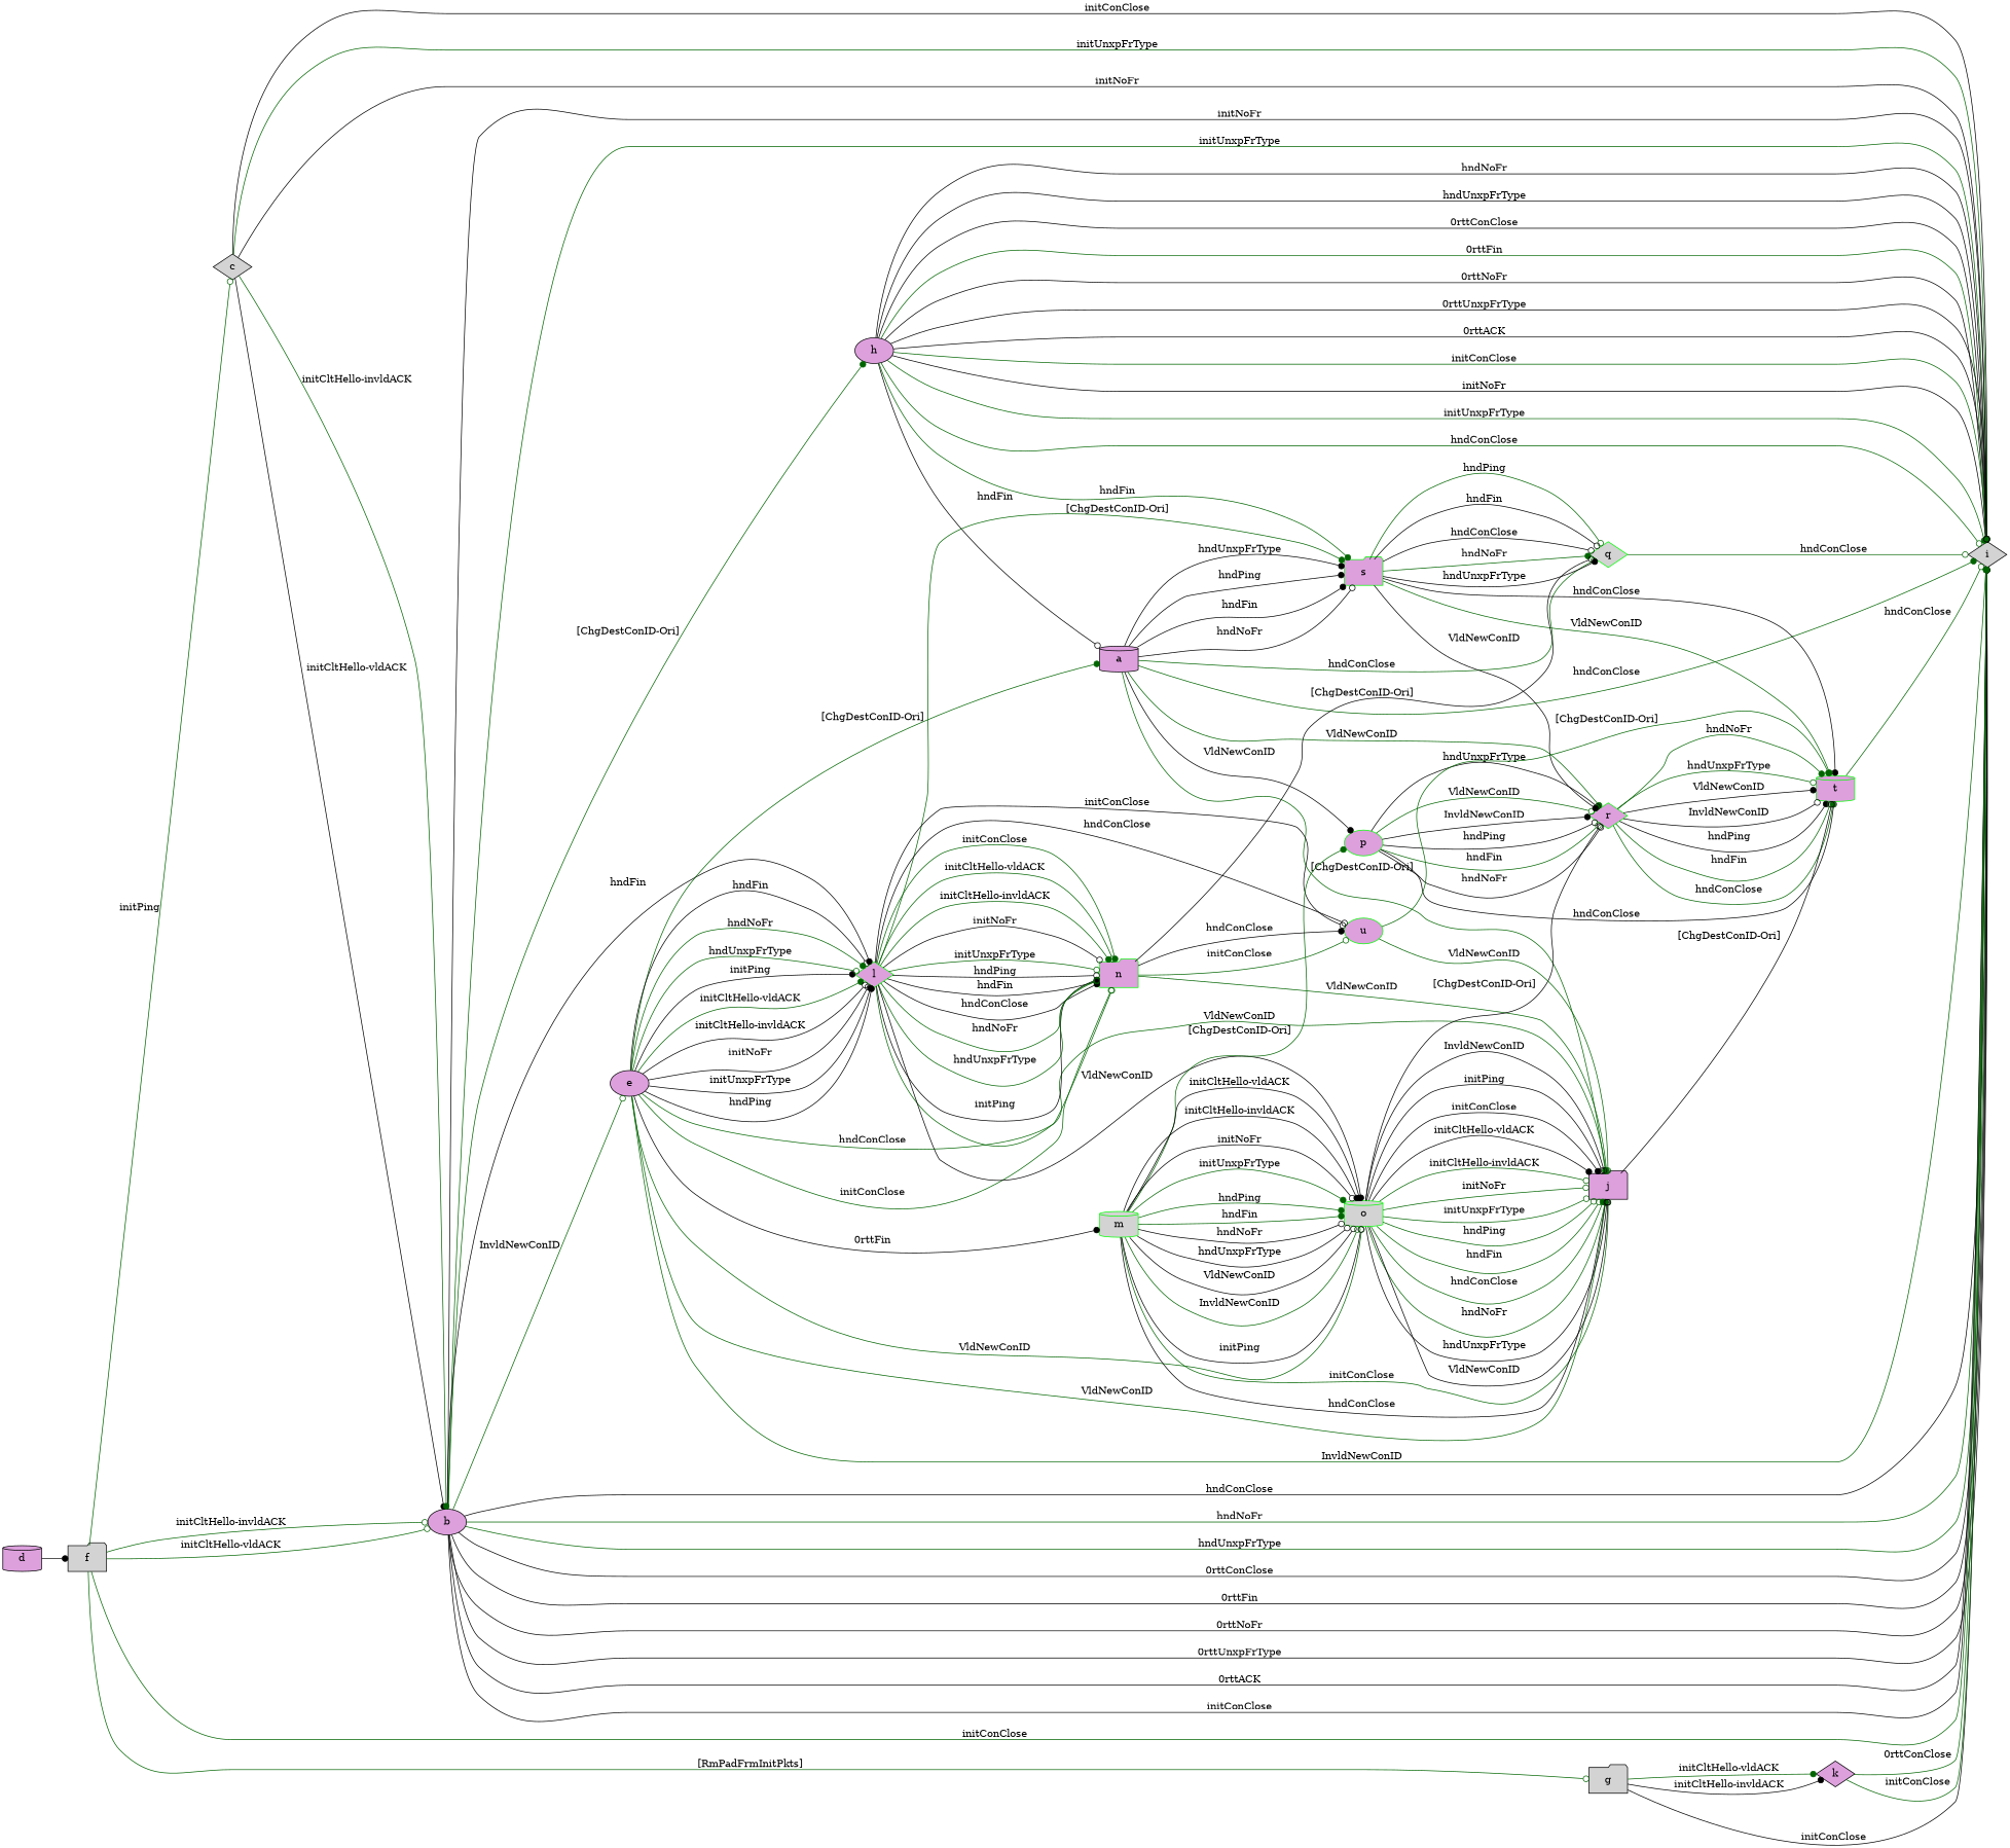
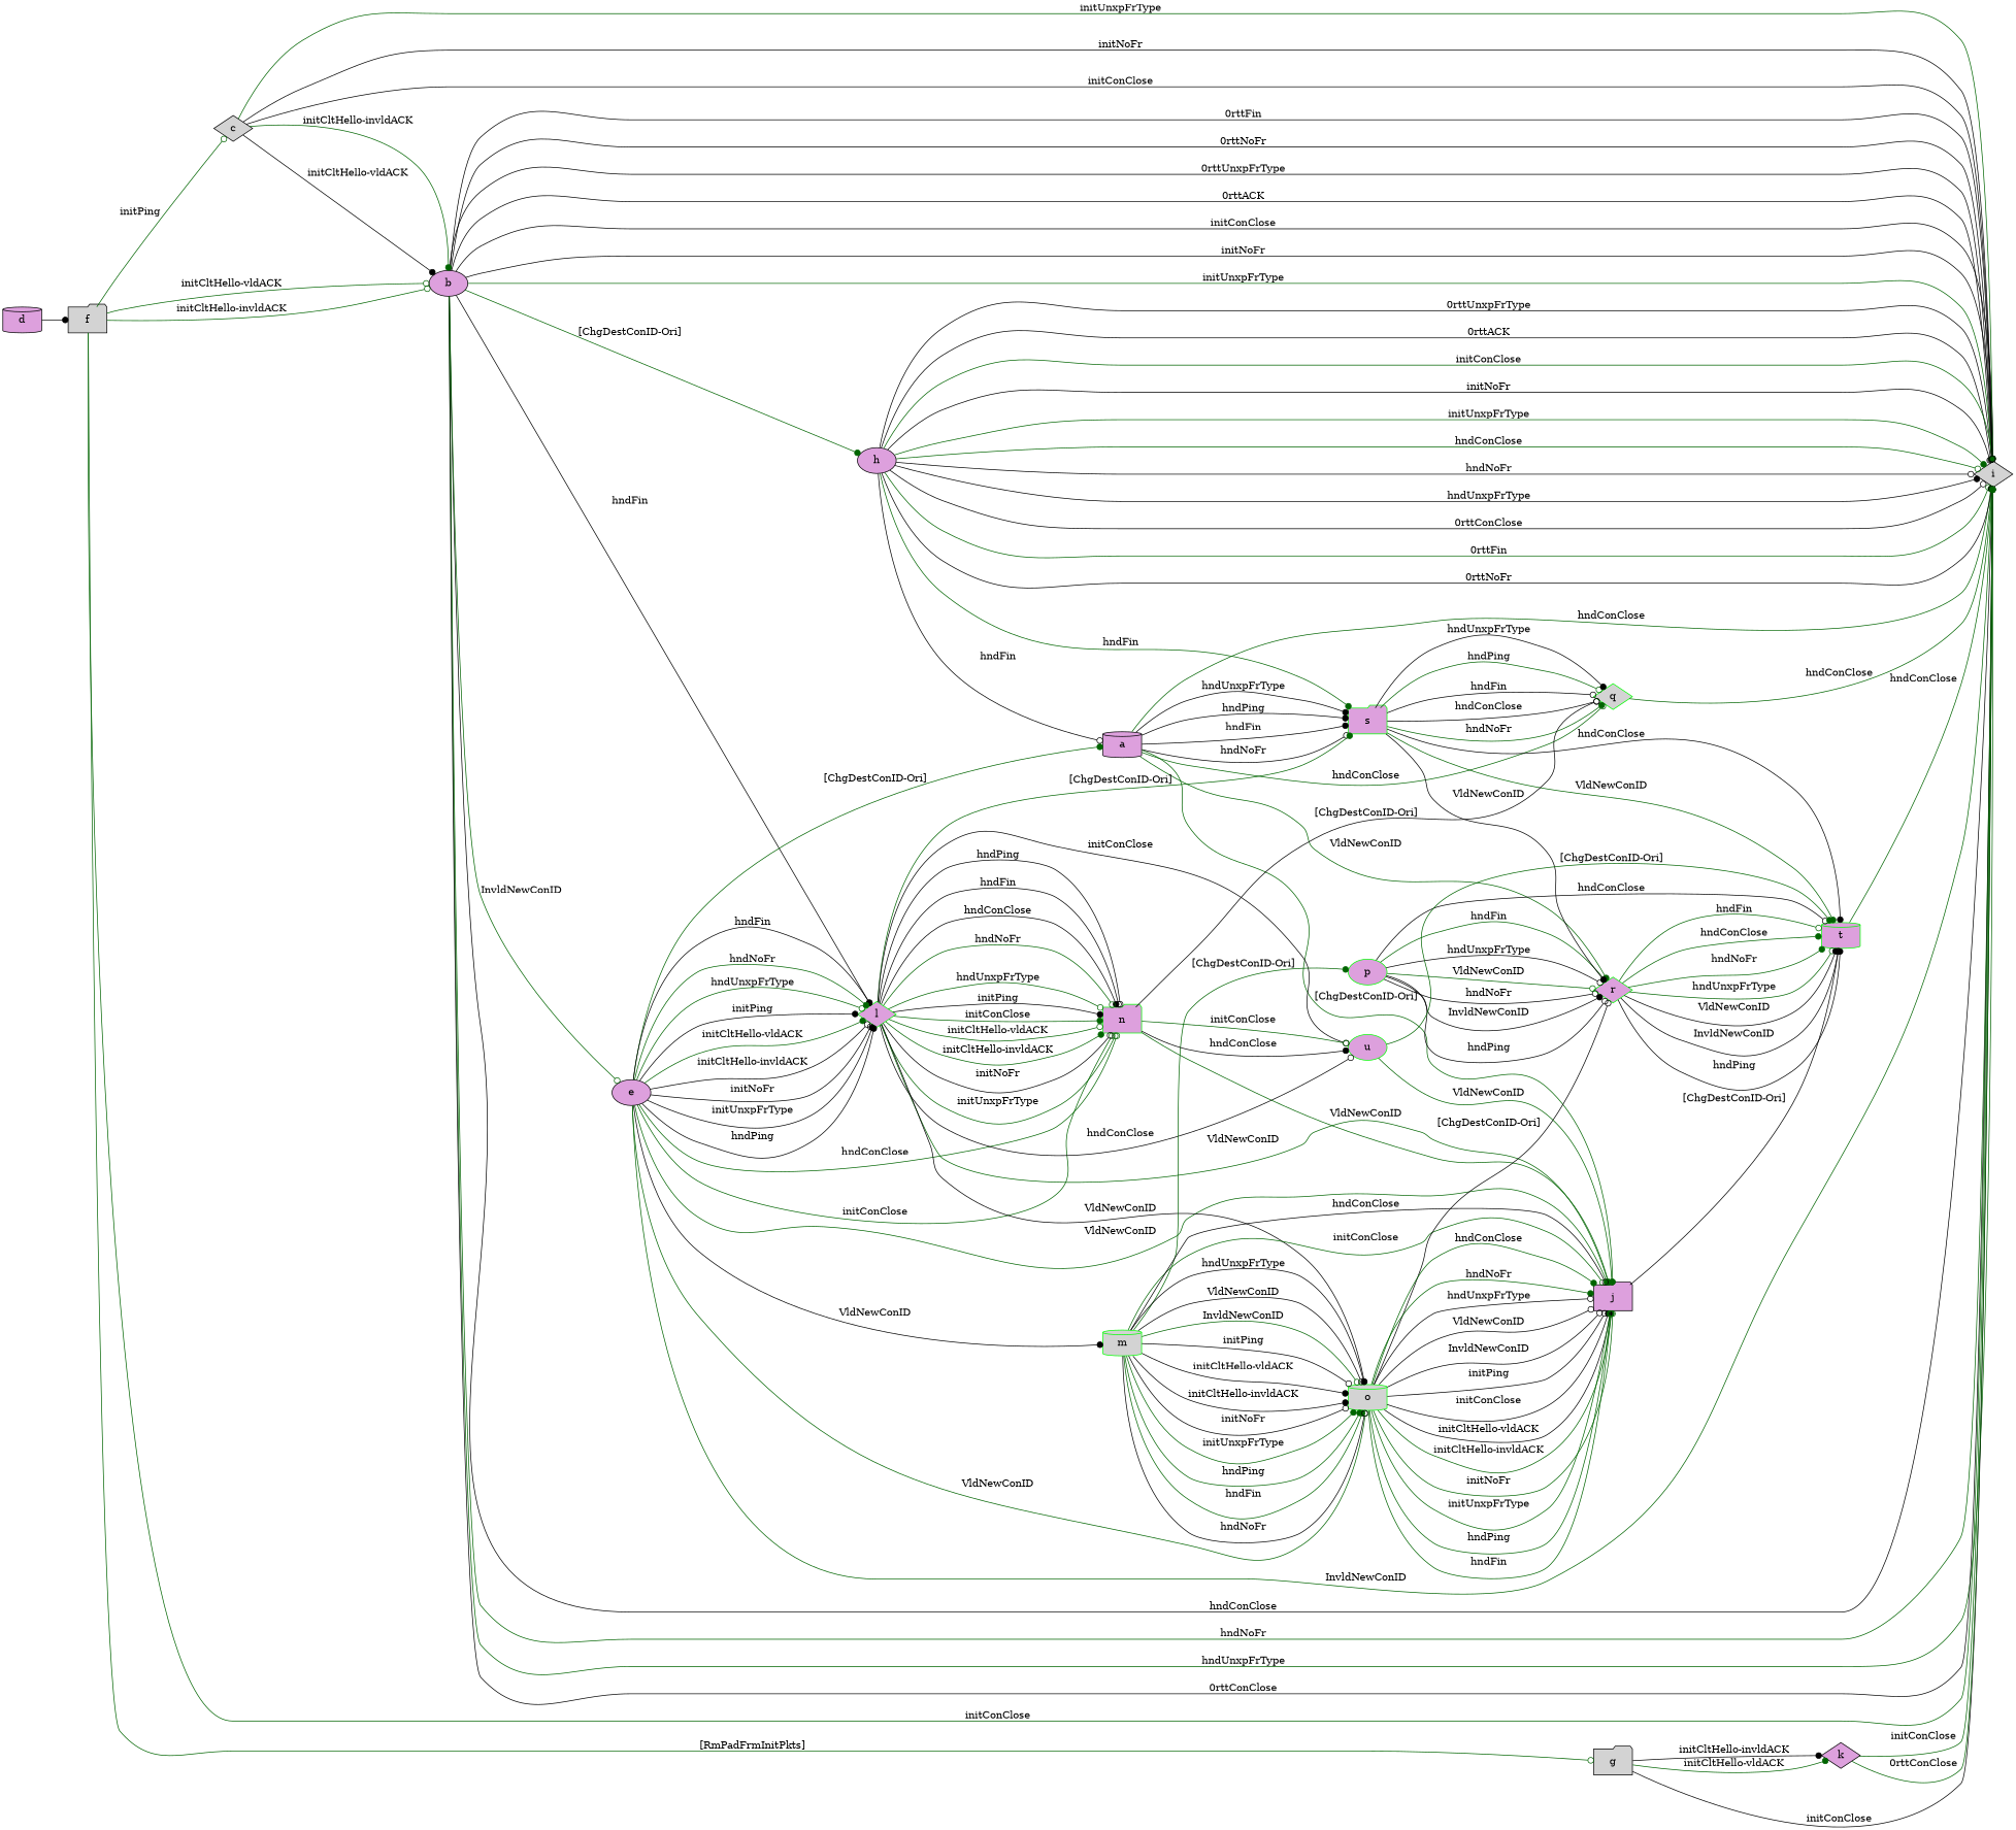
  digraph {
    rankdir=LR
    node [fillcolor=plum shape=diamond style=filled]
    edge [arrowhead=odot color=black]
    a [shape=cylinder]
    i [fillcolor=lightgrey]
    p [color=green shape=ellipse]
    q [color=green fillcolor=lightgrey]
    r [color=green]
    s [color=green shape=folder]
    j [shape=folder]
    t [color=green shape=cylinder]
    b [shape=ellipse]
    e [shape=ellipse]
    h [shape=ellipse]
    l [color=green]
    m [color=green fillcolor=lightgrey shape=cylinder]
    n [color=green shape=folder]
    o [color=green fillcolor=lightgrey shape=cylinder]
    u [color=green shape=ellipse]
    c [fillcolor=lightgrey]
    d [shape=cylinder]
    f [fillcolor=lightgrey shape=folder]
    g [fillcolor=lightgrey shape=folder]
    k
    a -> i [arrowhead=dot color=darkgreen label="hndConClose "]
-   a -> p [arrowhead=dot label="VldNewConID "]
    a -> q [color=darkgreen label="hndConClose "]
    a -> r [arrowhead=dot color=darkgreen label="VldNewConID "]
    a -> s [arrowhead=dot label="hndPing "]
    a -> s [arrowhead=dot label="hndFin "]
    a -> s [label="hndNoFr "]
    a -> s [arrowhead=dot label="hndUnxpFrType "]
    a -> j [arrowhead=dot color=darkgreen label="[ChgDestConID-Ori] "]
    p -> r [label="hndPing "]
    p -> r [color=darkgreen label="hndFin "]
    p -> r [label="hndNoFr "]
    p -> r [label="hndUnxpFrType "]
    p -> r [color=darkgreen label="VldNewConID "]
    p -> r [arrowhead=dot label="InvldNewConID "]
    p -> t [label="hndConClose "]
    q -> i [color=darkgreen label="hndConClose "]
    r -> t [arrowhead=dot label="hndPing "]
    r -> t [color=darkgreen label="hndFin "]
    r -> t [arrowhead=dot color=darkgreen label="hndConClose "]
    r -> t [arrowhead=dot color=darkgreen label="hndNoFr "]
    r -> t [color=darkgreen label="hndUnxpFrType "]
    r -> t [arrowhead=dot label="VldNewConID "]
    r -> t [label="InvldNewConID "]
    s -> q [color=darkgreen label="hndPing "]
    s -> q [label="hndFin "]
    s -> q [label="hndConClose "]
    s -> q [arrowhead=dot color=darkgreen label="hndNoFr "]
    s -> q [arrowhead=dot label="hndUnxpFrType "]
    s -> r [arrowhead=dot label="VldNewConID "]
    s -> t [arrowhead=dot label="hndConClose "]
    s -> t [arrowhead=dot color=darkgreen label="VldNewConID "]
    j -> t [label="[ChgDestConID-Ori] "]
    t -> i [color=darkgreen label="hndConClose "]
    b -> i [label="hndConClose "]
    b -> i [arrowhead=dot color=darkgreen label="hndNoFr "]
    b -> i [arrowhead=dot color=darkgreen label="hndUnxpFrType "]
    b -> i [label="0rttConClose "]
    b -> i [arrowhead=dot label="0rttFin "]
    b -> i [label="0rttNoFr "]
    b -> i [label="0rttUnxpFrType "]
    b -> i [arrowhead=dot label="0rttACK "]
    b -> i [label="initConClose "]
    b -> i [label="initNoFr "]
    b -> i [arrowhead=dot color=darkgreen label="initUnxpFrType "]
    b -> e [color=darkgreen label="InvldNewConID "]
    b -> h [arrowhead=dot color=darkgreen label="[ChgDestConID-Ori] "]
    b -> l [arrowhead=dot label="hndFin "]
    e -> a [arrowhead=dot color=darkgreen label="[ChgDestConID-Ori] "]
    e -> i [arrowhead=dot color=darkgreen label="InvldNewConID "]
    e -> j [arrowhead=dot color=darkgreen label="VldNewConID "]
    e -> l [arrowhead=dot label="initPing "]
    e -> l [arrowhead=dot color=darkgreen label="initCltHello-vldACK "]
    e -> l [label="initCltHello-invldACK "]
    e -> l [label="initNoFr "]
    e -> l [arrowhead=dot label="initUnxpFrType "]
    e -> l [arrowhead=dot label="hndPing "]
    e -> l [label="hndFin "]
    e -> l [arrowhead=dot color=darkgreen label="hndNoFr "]
    e -> l [color=darkgreen label="hndUnxpFrType "]
-   e -> m [arrowhead=dot label="0rttFin "]
+   e -> m [arrowhead=dot label="VldNewConID "]
    e -> n [color=darkgreen label="initConClose "]
    e -> n [color=darkgreen label="hndConClose "]
    e -> o [color=darkgreen label="VldNewConID "]
    h -> a [label="hndFin "]
    h -> i [color=darkgreen label="hndConClose "]
    h -> i [label="hndNoFr "]
    h -> i [arrowhead=dot label="hndUnxpFrType "]
    h -> i [label="0rttConClose "]
    h -> i [color=darkgreen label="0rttFin "]
    h -> i [arrowhead=dot label="0rttNoFr "]
    h -> i [label="0rttUnxpFrType "]
    h -> i [label="0rttACK "]
    h -> i [arrowhead=dot color=darkgreen label="initConClose "]
    h -> i [label="initNoFr "]
    h -> i [arrowhead=dot color=darkgreen label="initUnxpFrType "]
    h -> s [arrowhead=dot color=darkgreen label="hndFin "]
    l -> s [arrowhead=dot color=darkgreen label="[ChgDestConID-Ori] "]
    l -> j [arrowhead=dot color=darkgreen label="VldNewConID "]
    l -> n [arrowhead=dot label="initPing "]
    l -> n [arrowhead=dot color=darkgreen label="initConClose "]
    l -> n [color=darkgreen label="initCltHello-vldACK "]
    l -> n [arrowhead=dot color=darkgreen label="initCltHello-invldACK "]
    l -> n [label="initNoFr "]
    l -> n [color=darkgreen label="initUnxpFrType "]
    l -> n [label="hndPing "]
    l -> n [label="hndFin "]
    l -> n [arrowhead=dot label="hndConClose "]
    l -> n [color=darkgreen label="hndNoFr "]
    l -> n [color=darkgreen label="hndUnxpFrType "]
    l -> o [arrowhead=dot label="VldNewConID "]
    l -> u [label="initConClose "]
    l -> u [label="hndConClose "]
    m -> p [arrowhead=dot color=darkgreen label="[ChgDestConID-Ori] "]
    m -> j [color=darkgreen label="initConClose "]
    m -> j [label="hndConClose "]
    m -> o [label="initPing "]
    m -> o [arrowhead=dot label="initCltHello-vldACK "]
    m -> o [arrowhead=dot label="initCltHello-invldACK "]
    m -> o [label="initNoFr "]
    m -> o [arrowhead=dot color=darkgreen label="initUnxpFrType "]
    m -> o [arrowhead=dot color=darkgreen label="hndPing "]
    m -> o [arrowhead=dot color=darkgreen label="hndFin "]
    m -> o [label="hndNoFr "]
    m -> o [label="hndUnxpFrType "]
    m -> o [label="VldNewConID "]
    m -> o [color=darkgreen label="InvldNewConID "]
    n -> q [label="[ChgDestConID-Ori] "]
    n -> j [color=darkgreen label="VldNewConID "]
    n -> u [color=darkgreen label="initConClose "]
    n -> u [arrowhead=dot label="hndConClose "]
    o -> r [label="[ChgDestConID-Ori] "]
    o -> j [label="initPing "]
    o -> j [arrowhead=dot label="initConClose "]
    o -> j [arrowhead=dot label="initCltHello-vldACK "]
    o -> j [color=darkgreen label="initCltHello-invldACK "]
    o -> j [color=darkgreen label="initNoFr "]
    o -> j [color=darkgreen label="initUnxpFrType "]
    o -> j [color=darkgreen label="hndPing "]
    o -> j [color=darkgreen label="hndFin "]
    o -> j [arrowhead=dot color=darkgreen label="hndConClose "]
    o -> j [arrowhead=dot color=darkgreen label="hndNoFr "]
    o -> j [label="hndUnxpFrType "]
    o -> j [label="VldNewConID "]
    o -> j [label="InvldNewConID "]
    u -> j [color=darkgreen label="VldNewConID "]
    u -> t [arrowhead=dot color=darkgreen label="[ChgDestConID-Ori] "]
    c -> i [arrowhead=dot label="initConClose "]
    c -> i [arrowhead=dot color=darkgreen label="initUnxpFrType "]
    c -> i [label="initNoFr "]
    c -> b [arrowhead=dot label="initCltHello-vldACK "]
    c -> b [arrowhead=dot color=darkgreen label="initCltHello-invldACK "]
    d -> f [arrowhead=dot]
    f -> i [arrowhead=dot color=darkgreen label="initConClose "]
    f -> b [color=darkgreen label="initCltHello-vldACK "]
    f -> b [color=darkgreen label="initCltHello-invldACK "]
    f -> c [color=darkgreen label="initPing "]
    f -> g [color=darkgreen label="[RmPadFrmInitPkts] "]
    g -> i [label="initConClose "]
    g -> k [arrowhead=dot color=darkgreen label="initCltHello-vldACK "]
    g -> k [arrowhead=dot label="initCltHello-invldACK "]
    k -> i [arrowhead=dot color=darkgreen label="initConClose "]
    k -> i [color=darkgreen label="0rttConClose "]
  }
